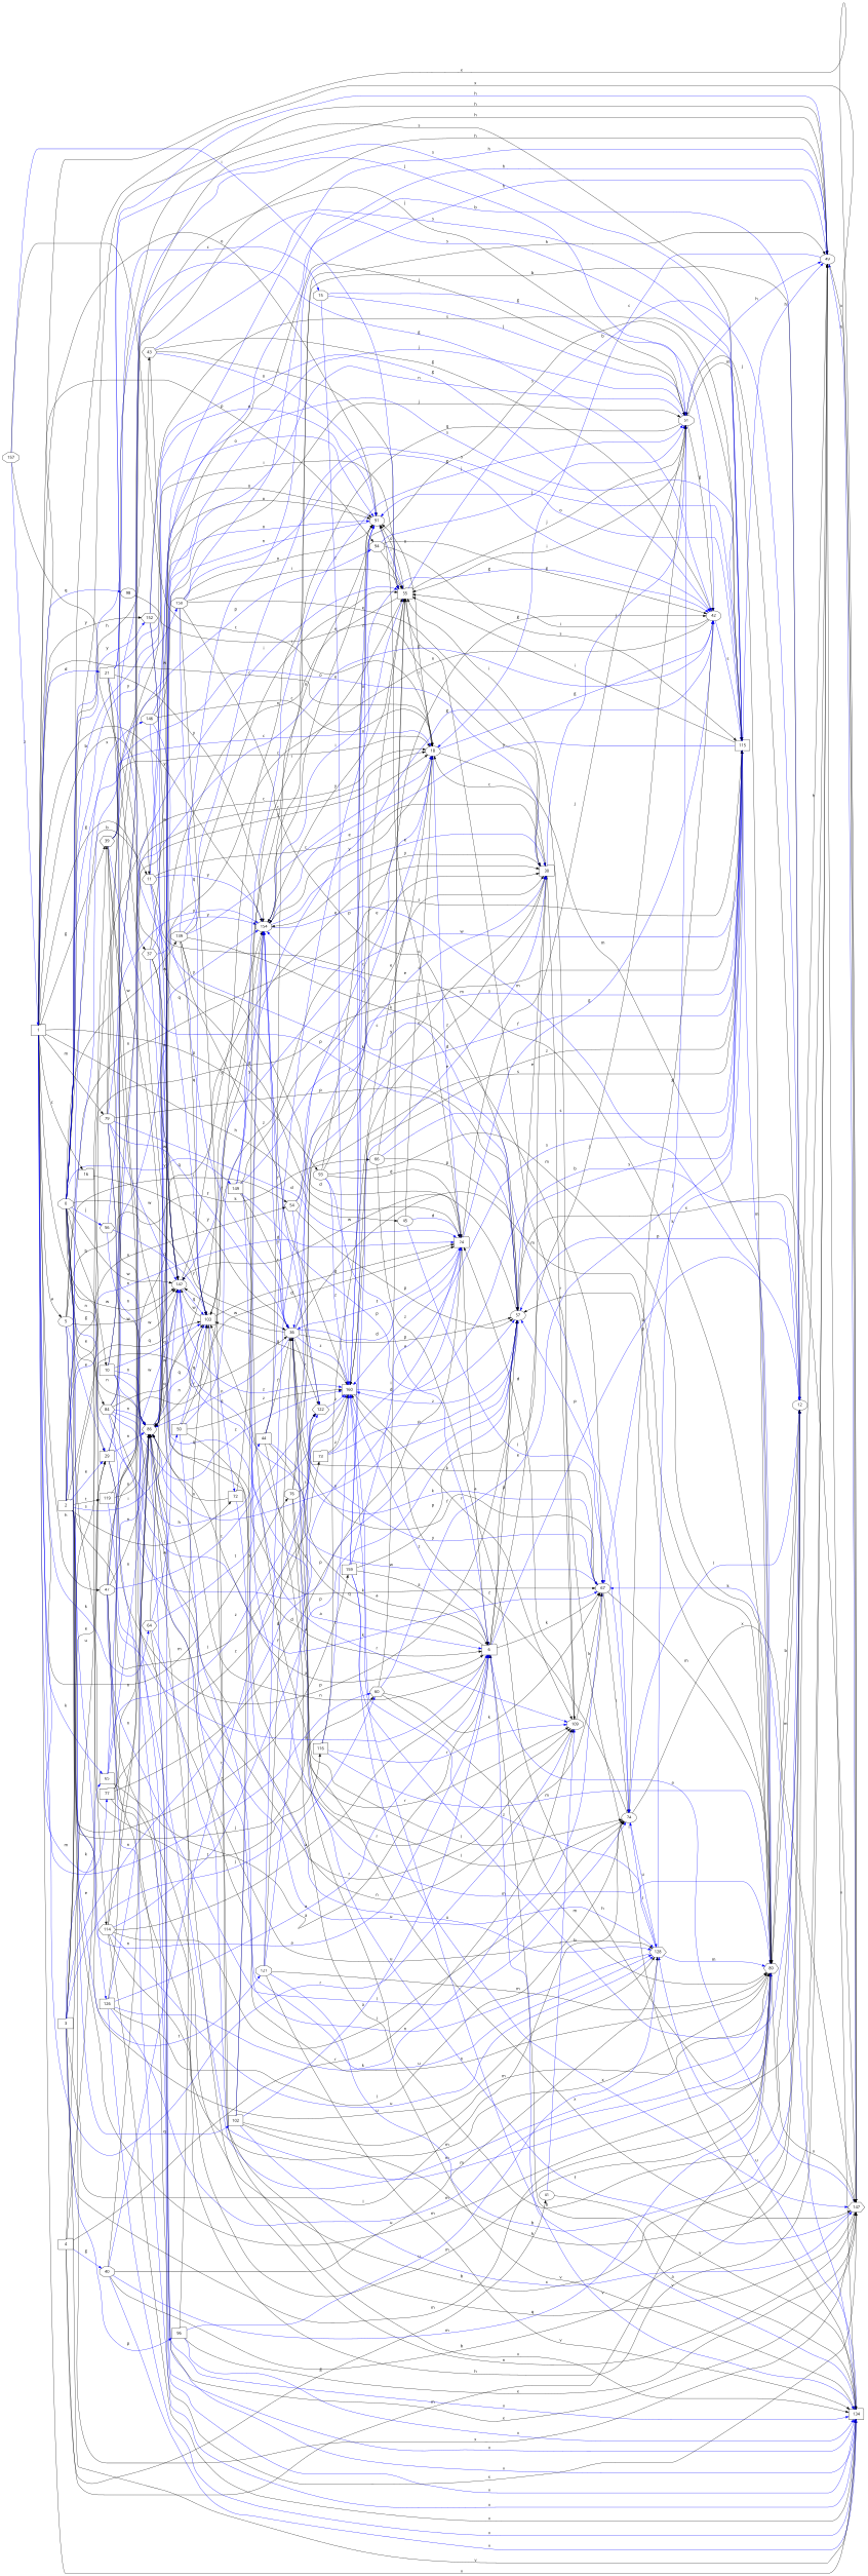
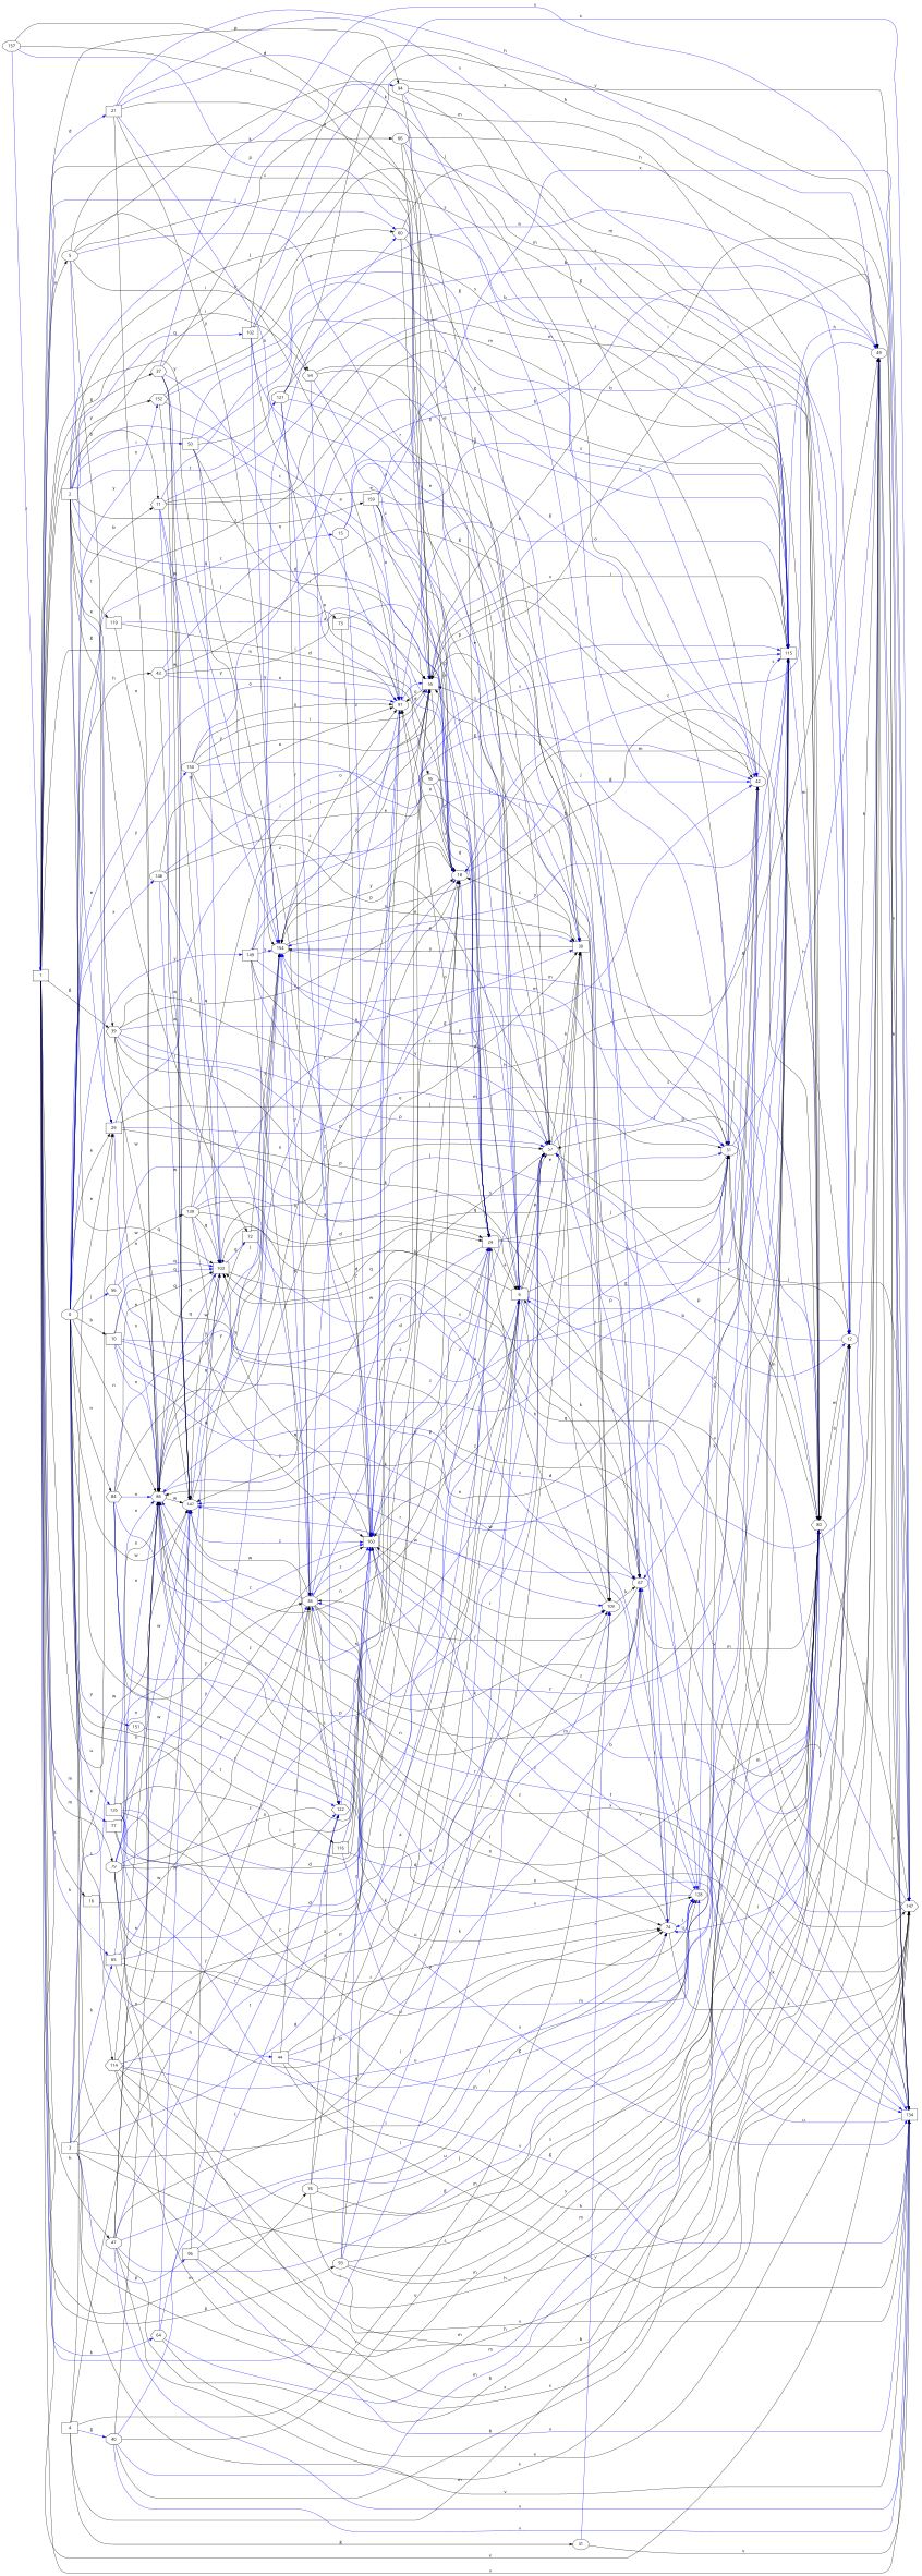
  strict digraph {
    fontname="Open Sans"
    rankdir=LR
    node [fontname="Open Sans" shape=folder]
    edge [color=black fontname="Open Sans"]
    0 [shape=octagon]
    10
    11 [shape=hexagon]
    15 [shape=octagon]
    29
    36 [shape=octagon]
    43 [shape=hexagon]
    44
    56 [shape=hexagon]
    84 [shape=hexagon]
    86 [shape=hexagon]
    91 [shape=ellipse]
    114 [shape=hexagon]
    115
    116
    126
    128 [shape=hexagon]
    139 [shape=octagon]
    142 [shape=ellipse]
    146 [shape=octagon]
    147 [shape=hexagon]
    149
    150 [shape=octagon]
+   151 [shape=ellipse]
    152 [shape=hexagon]
    134
    103
    67 [shape=ellipse]
    49 [shape=ellipse]
    154 [shape=octagon]
    80 [shape=hexagon]
    12 [shape=ellipse]
    30
    61 [shape=octagon]
    160
    42 [shape=ellipse]
    n37 [label=57 shape=ellipse]
    55
    18 [shape=ellipse]
    24
    74 [shape=ellipse]
    122 [shape=hexagon]
    6
    109 [shape=octagon]
    1
    5 [shape=ellipse]
    16
    21
    37 [shape=hexagon]
    39 [shape=hexagon]
    45 [shape=ellipse]
    47 [shape=octagon]
    60 [shape=hexagon]
    64 [shape=hexagon]
    65
    76 [shape=octagon]
    77
    79 [shape=octagon]
    93 [shape=ellipse]
    94 [shape=octagon]
-   98 [shape=ellipse]
    54 [shape=hexagon]
    66 [shape=ellipse]
    157 [shape=octagon]
    2
    50
    72
    73
    102
    119
    121 [shape=octagon]
    159
    3
    96
    4
    40 [shape=octagon]
    41 [shape=ellipse]
    0 -> 10 [label=b]
    0 -> 11 [label=b]
    0 -> 15 [color=blue label=c]
    0 -> 29 [label=e]
    0 -> 36 [label=f]
    0 -> 43 [label=h]
    0 -> 44 [color=blue label=h]
    0 -> 56 [color=blue label=j]
    0 -> 84 [label=n]
    0 -> 86 [label=n]
    0 -> 91 [color=blue label=o]
    0 -> 114 [label=s]
    0 -> 115 [label=s]
    0 -> 116 [label=t]
    0 -> 126 [color=blue label=u]
    0 -> 128 [label=u]
    0 -> 139 [label=w]
    0 -> 142 [label=w]
    0 -> 146 [color=blue label=x]
    0 -> 147 [label=x]
    0 -> 149 [color=blue label=y]
    0 -> 150 [color=blue label=y]
+   0 -> 151 [color=blue label=y]
    0 -> 152 [color=blue label=y]
    10 -> 86 [color=blue label=n]
    10 -> 115 [color=blue label=s]
    10 -> 128 [color=blue label=u]
    10 -> 134 [color=blue label=v]
    10 -> 103 [color=blue label=q]
    10 -> 67 [color=blue label=k]
    10 -> 49 [label=h]
    11 -> 142 [color=blue label=w]
    11 -> 103 [color=blue label=q]
    11 -> 49 [color=blue label=h]
    11 -> 154 [color=blue label=y]
    11 -> 80 [label=m]
    11 -> 12 [color=blue label=b]
    11 -> 30 [label=e]
    15 -> 61 [color=blue label=j]
    15 -> 160 [color=blue label=z]
    15 -> 42 [color=blue label=g]
    29 -> 86 [color=blue label=n]
    29 -> 80 [color=blue label=m]
    29 -> 61 [label=j]
    29 -> n37 [label=p]
    29 -> 55 [color=blue label=i]
    36 -> 86 [color=blue label=n]
    36 -> 142 [label=w]
    36 -> 147 [label=x]
    36 -> 67 [label=k]
    36 -> 154 [color=blue label=y]
    36 -> 80 [label=m]
    36 -> 160 [color=blue label=z]
    36 -> n37 [label=p]
    36 -> 18 [color=blue label=c]
    36 -> 24 [color=blue label=d]
    36 -> 74 [label=l]
    36 -> 122 [label=t]
    43 -> 91 [color=blue label=o]
    43 -> 115 [color=blue label=s]
    43 -> 142 [label=w]
    43 -> 42 [label=g]
    43 -> 55 [label=i]
    44 -> 36 [label=f]
    44 -> 134 [label=v]
    44 -> 67 [color=blue label=k]
    44 -> 49 [label=h]
    44 -> 42 [color=blue label=g]
    44 -> 6 [label=a]
    56 -> 86 [color=blue label=n]
    56 -> 103 [color=blue label=q]
    56 -> 61 [color=blue label=j]
    84 -> 86 [color=blue label=n]
    84 -> 128 [label=u]
    84 -> 134 [color=blue label=v]
    84 -> 103 [label=q]
    84 -> 154 [color=blue label=y]
    84 -> 160 [color=blue label=z]
    84 -> n37 [color=blue label=p]
    84 -> 18 [label=c]
    86 -> 142 [label=w]
    86 -> 134 [color=blue label=v]
    86 -> 103 [color=blue label=q]
    86 -> 154 [label=y]
    86 -> 61 [color=blue label=j]
    91 -> 86 [color=blue label=n]
    91 -> 160 [color=blue label=z]
    91 -> 55 [color=blue label=i]
    114 -> 86 [label=n]
    114 -> 128 [color=blue label=u]
    114 -> 134 [label=v]
    114 -> 49 [label=h]
    114 -> 80 [label=m]
    114 -> n37 [color=blue label=p]
    114 -> 74 [label=l]
    114 -> 6 [label=a]
    115 -> 36 [color=blue label=f]
    115 -> 91 [color=blue label=o]
    115 -> 142 [color=blue label=w]
    115 -> 67 [color=blue label=k]
    115 -> 49 [color=blue label=h]
    115 -> 154 [color=blue label=y]
    115 -> 80 [color=blue label=m]
    115 -> 160 [label=z]
    115 -> 55 [label=i]
    116 -> 80 [color=blue label=m]
    116 -> 160 [color=blue label=z]
    116 -> 18 [label=c]
    116 -> 109 [color=blue label=r]
    126 -> 86 [color=blue label=n]
    126 -> 134 [color=blue label=v]
    126 -> 67 [color=blue label=k]
    126 -> 80 [color=blue label=m]
    126 -> 18 [label=c]
    126 -> 74 [label=l]
    126 -> 6 [color=blue label=a]
    128 -> 86 [color=blue label=n]
    128 -> 80 [color=blue label=m]
    128 -> 61 [color=blue label=j]
    128 -> 160 [color=blue label=z]
    128 -> 74 [color=blue label=l]
    139 -> 115 [color=blue label=s]
    139 -> 103 [label=q]
    139 -> 67 [label=k]
    139 -> 49 [color=blue label=h]
    139 -> 160 [label=z]
    139 -> 55 [label=i]
    139 -> 18 [color=blue label=c]
    139 -> 24 [label=d]
    142 -> 103 [color=blue label=q]
    142 -> 154 [label=y]
    142 -> 160 [color=blue label=z]
    142 -> 109 [color=blue label=r]
    146 -> 36 [color=blue label=f]
    146 -> 91 [label=o]
    146 -> 115 [color=blue label=s]
    146 -> 142 [color=blue label=w]
    146 -> 18 [label=c]
    147 -> 36 [color=blue label=f]
    147 -> 86 [label=n]
    147 -> 103 [label=q]
    147 -> 49 [color=blue label=h]
    147 -> 6 [color=blue label=a]
    149 -> 115 [color=blue label=s]
    149 -> 154 [color=blue label=y]
    149 -> 80 [color=blue label=m]
    149 -> 30 [label=e]
    149 -> 61 [color=blue label=j]
    149 -> n37 [color=blue label=p]
    149 -> 122 [label=t]
    149 -> 109 [label=r]
    150 -> 91 [label=o]
    150 -> 134 [label=v]
    150 -> 103 [color=blue label=q]
    150 -> 49 [color=blue label=h]
    150 -> 30 [label=e]
    150 -> 42 [color=blue label=g]
    150 -> n37 [label=p]
    150 -> 55 [label=i]
+   151 -> 122 [color=blue label=t]
    152 -> 115 [label=s]
    152 -> 142 [label=w]
    152 -> 42 [color=blue label=g]
    152 -> 6 [color=blue label=a]
    134 -> 128 [color=blue label=u]
    134 -> 67 [color=blue label=k]
    134 -> 55 [label=i]
    134 -> 6 [label=a]
    103 -> 86 [label=n]
    103 -> 142 [label=w]
    103 -> 30 [label=e]
    103 -> 24 [label=d]
    103 -> 72 [color=blue label=q]
    67 -> 36 [label=f]
    67 -> 86 [label=n]
    67 -> 142 [color=blue label=w]
    67 -> 154 [color=blue label=y]
    67 -> 80 [label=m]
    67 -> 74 [label=l]
    49 -> 147 [label=x]
    49 -> 134 [label=v]
    49 -> 18 [color=blue label=c]
    154 -> 36 [color=blue label=f]
    154 -> 91 [label=o]
    154 -> 80 [color=blue label=m]
    154 -> 12 [label=b]
    154 -> 30 [color=blue label=e]
    154 -> 55 [color=blue label=i]
    80 -> 86 [label=n]
    80 -> 147 [label=x]
    80 -> 12 [label=b]
    80 -> n37 [label=p]
    12 -> 49 [label=h]
    12 -> 80 [label=m]
    12 -> 61 [label=j]
    12 -> n37 [color=blue label=p]
    12 -> 74 [color=blue label=l]
    30 -> 154 [label=y]
    30 -> 61 [color=blue label=j]
    30 -> 160 [label=z]
    30 -> 18 [label=c]
    30 -> 109 [label=r]
    61 -> 86 [color=blue label=n]
    61 -> 103 [label=q]
    61 -> 49 [color=blue label=h]
    61 -> 80 [label=m]
    61 -> 42 [label=g]
    61 -> 55 [label=i]
    160 -> 91 [color=blue label=o]
    160 -> 134 [color=blue label=v]
    160 -> 103 [label=q]
    160 -> 12 [color=blue label=b]
    160 -> 109 [label=r]
    42 -> 86 [label=n]
    42 -> 115 [color=blue label=s]
    42 -> 55 [label=i]
    n37 -> 86 [color=blue label=n]
    n37 -> 115 [color=blue label=s]
    n37 -> 142 [label=w]
    n37 -> 147 [label=x]
    n37 -> 154 [color=blue label=y]
    n37 -> 30 [label=e]
    n37 -> 160 [color=blue label=z]
    55 -> 86 [label=n]
    55 -> 91 [label=o]
    55 -> 154 [label=y]
    55 -> 12 [color=blue label=b]
    55 -> 61 [label=j]
    55 -> 18 [label=c]
    18 -> 91 [label=o]
    18 -> 154 [label=y]
    18 -> 80 [label=m]
    18 -> 42 [color=blue label=g]
    18 -> 24 [color=blue label=d]
    24 -> 36 [color=blue label=f]
    24 -> 91 [label=o]
    24 -> 61 [label=j]
    24 -> 160 [color=blue label=z]
    24 -> 42 [color=blue label=g]
    24 -> 6 [label=a]
    74 -> 128 [color=blue label=u]
    74 -> 147 [label=x]
    74 -> 160 [label=z]
    74 -> 42 [label=g]
    74 -> n37 [color=blue label=p]
    122 -> 160 [color=blue label=z]
    6 -> 86 [label=n]
    6 -> 134 [color=blue label=v]
    6 -> 103 [label=q]
    6 -> 67 [label=k]
    6 -> 12 [color=blue label=b]
    6 -> 30 [label=e]
    6 -> 61 [label=j]
    6 -> 160 [color=blue label=z]
    6 -> n37 [label=p]
    109 -> 67 [label=k]
    109 -> 55 [label=i]
    109 -> 24 [label=d]
    1 -> 11 [label=b]
    1 -> 91 [label=o]
    1 -> 142 [label=w]
    1 -> 147 [label=x]
    1 -> 152 [label=y]
    1 -> 134 [label=v]
    1 -> 154 [label=y]
    1 -> 18 [label=c]
    1 -> 109 [color=blue label=r]
    1 -> 5 [label=a]
    1 -> 16 [label=c]
    1 -> 21 [color=blue label=d]
    1 -> 37 [label=g]
    1 -> 39 [label=g]
    1 -> 45 [label=h]
    1 -> 47 [label=h]
    1 -> 60 [color=blue label=j]
    1 -> 64 [color=blue label=k]
    1 -> 65 [color=blue label=k]
    1 -> 76 [label=m]
    1 -> 77 [color=blue label=m]
    1 -> 79 [label=m]
    1 -> 93 [label=p]
    1 -> 94 [label=p]
-   1 -> 98 [color=blue label=q]
    5 -> 29 [color=blue label=e]
    5 -> 115 [label=s]
    5 -> 142 [label=w]
    5 -> 80 [label=m]
    5 -> 6 [color=blue label=a]
    5 -> 54 [label=i]
    5 -> 66 [label=k]
    16 -> 36 [label=f]
    21 -> 86 [label=n]
    21 -> 91 [color=blue label=o]
    21 -> 115 [color=blue label=s]
    21 -> 67 [color=blue label=k]
    21 -> 49 [color=blue label=h]
    21 -> 154 [label=y]
    21 -> 6 [label=a]
    37 -> 91 [color=blue label=o]
    37 -> 142 [label=w]
    37 -> 134 [color=blue label=v]
    37 -> 103 [label=q]
    37 -> 154 [color=blue label=y]
    37 -> 61 [label=j]
    39 -> 86 [label=n]
    39 -> 67 [label=k]
    39 -> 49 [label=h]
    39 -> 30 [color=blue label=e]
    39 -> 42 [color=blue label=g]
    39 -> n37 [color=blue label=p]
    39 -> 18 [label=c]
    39 -> 6 [label=a]
    45 -> 18 [label=c]
    45 -> 24 [color=blue label=d]
    45 -> 74 [color=blue label=l]
    47 -> 86 [label=n]
    47 -> 142 [label=w]
    47 -> 147 [label=x]
    47 -> 134 [color=blue label=v]
    47 -> 12 [label=b]
    47 -> 30 [label=e]
    47 -> 42 [color=blue label=g]
    47 -> 74 [color=blue label=l]
    47 -> 122 [color=blue label=t]
    60 -> 115 [color=blue label=s]
    60 -> 67 [label=k]
    60 -> 80 [label=m]
    60 -> 55 [label=i]
    64 -> 142 [color=blue label=w]
    64 -> 147 [label=x]
    64 -> 80 [color=blue label=m]
    64 -> 122 [color=blue label=t]
    65 -> 86 [color=blue label=n]
    65 -> 142 [color=blue label=w]
    65 -> 80 [label=m]
    65 -> 160 [color=blue label=z]
    65 -> 6 [label=a]
    76 -> 115 [label=s]
    76 -> 12 [label=b]
    76 -> 55 [label=i]
    76 -> 74 [label=l]
    76 -> 122 [label=t]
    77 -> 86 [label=n]
    77 -> 49 [label=h]
    77 -> 160 [label=z]
    77 -> 24 [label=d]
    79 -> 36 [color=blue label=f]
    79 -> 86 [color=blue label=n]
    79 -> 91 [label=o]
    79 -> 142 [color=blue label=w]
    79 -> 154 [color=blue label=y]
    79 -> n37 [label=p]
    79 -> 55 [label=i]
    79 -> 24 [color=blue label=d]
    79 -> 109 [label=r]
    93 -> 115 [label=s]
    93 -> 80 [label=m]
    93 -> 160 [color=blue label=z]
    93 -> 42 [label=g]
    93 -> 24 [label=d]
    93 -> 6 [color=blue label=a]
    94 -> 115 [label=s]
    94 -> 61 [color=blue label=j]
    94 -> 42 [label=g]
    94 -> 55 [label=i]
-   98 -> 30 [label=e]
    54 -> 30 [label=e]
    54 -> n37 [label=p]
    54 -> 18 [color=blue label=c]
    54 -> 122 [color=blue label=t]
    66 -> 115 [color=blue label=s]
    66 -> 49 [label=h]
    66 -> n37 [label=p]
    66 -> 55 [label=i]
    157 -> 55 [color=blue label=i]
    157 -> 18 [label=c]
    157 -> 24 [label=d]
    157 -> 1 [color=blue label=z]
    2 -> 29 [color=blue label=e]
    2 -> 147 [label=x]
    2 -> 103 [label=q]
    2 -> 18 [color=blue label=c]
    2 -> 24 [color=blue label=d]
    2 -> 39 [label=g]
    2 -> 60 [label=j]
    2 -> 94 [color=blue label=p]
    2 -> 54 [label=i]
    2 -> 50 [color=blue label=i]
    2 -> 72 [label=l]
    2 -> 73 [label=l]
    2 -> 102 [color=blue label=q]
    2 -> 119 [label=t]
    2 -> 121 [color=blue label=t]
    2 -> 159 [label=z]
    50 -> 128 [color=blue label=u]
    50 -> 103 [color=blue label=q]
    50 -> 160 [label=z]
    50 -> 42 [color=blue label=g]
    50 -> 55 [label=i]
    50 -> 109 [label=r]
    72 -> 86 [label=n]
    72 -> 128 [color=blue label=u]
    72 -> 154 [label=y]
    73 -> 160 [label=z]
    73 -> n37 [color=blue label=p]
    73 -> 24 [color=blue label=d]
    102 -> 91 [label=o]
    102 -> 147 [color=blue label=x]
    102 -> 49 [label=h]
    102 -> 154 [color=blue label=y]
    102 -> 80 [label=m]
    102 -> 6 [color=blue label=a]
    119 -> 86 [label=n]
    119 -> 24 [label=d]
    119 -> 6 [color=blue label=a]
    121 -> 36 [label=f]
    121 -> 134 [label=v]
    121 -> 80 [label=m]
    121 -> 12 [color=blue label=b]
    121 -> 30 [color=blue label=e]
    121 -> 160 [color=blue label=z]
    159 -> 91 [color=blue label=o]
    159 -> 115 [color=blue label=s]
    159 -> 147 [color=blue label=x]
    159 -> 12 [color=blue label=b]
    159 -> 30 [color=blue label=e]
    159 -> n37 [label=p]
    159 -> 6 [label=a]
    3 -> 29 [label=e]
    3 -> 115 [label=s]
    3 -> 134 [label=v]
    3 -> 80 [label=m]
    3 -> 18 [label=c]
    3 -> 24 [color=blue label=d]
    3 -> 74 [label=l]
    3 -> 60 [color=blue label=j]
    3 -> 65 [color=blue label=k]
    3 -> 96 [color=blue label=p]
    96 -> 128 [color=blue label=u]
    96 -> 147 [label=x]
    96 -> 134 [color=blue label=v]
    96 -> 103 [label=q]
-   64 -> 61 [label=j]
+   96 -> 61 [label=j]
    4 -> 29 [label=e]
    4 -> 36 [label=f]
    4 -> 80 [label=m]
    4 -> 109 [label=r]
    4 -> 40 [color=blue label=g]
    4 -> 41 [label=g]
    40 -> 86 [label=n]
    40 -> 128 [label=u]
    40 -> 134 [color=blue label=v]
    40 -> 80 [color=blue label=m]
    40 -> 12 [label=b]
    40 -> 122 [color=blue label=t]
    41 -> 134 [label=v]
    41 -> 109 [color=blue label=r]
  }
